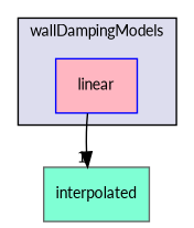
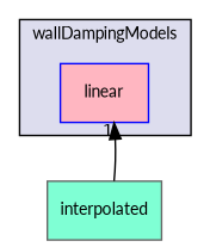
  digraph {
    compound=true
    fontname=Lato
    node [fontname=Lato fontsize=10 shape=box style=filled]
    n1 [fillcolor=lightpink label=linear pencolor=black color=blue]
    n2 [label=interpolated fillcolor=aquamarine color=gray40]
    subgraph cluster_1 {
      bgcolor="#ddddee"
      fontsize=10
      label=wallDampingModels
      pencolor=black
      n1
    }
-   n1 -> n2 [headlabel=1 labeldistance=1.5 labelfontname=Helvetica labelfontsize=10 fontname=Lato]
+   n2 -> n1 [headlabel=1 labeldistance=1.5 labelfontname=Helvetica labelfontsize=10 fontname=Lato]
  }
